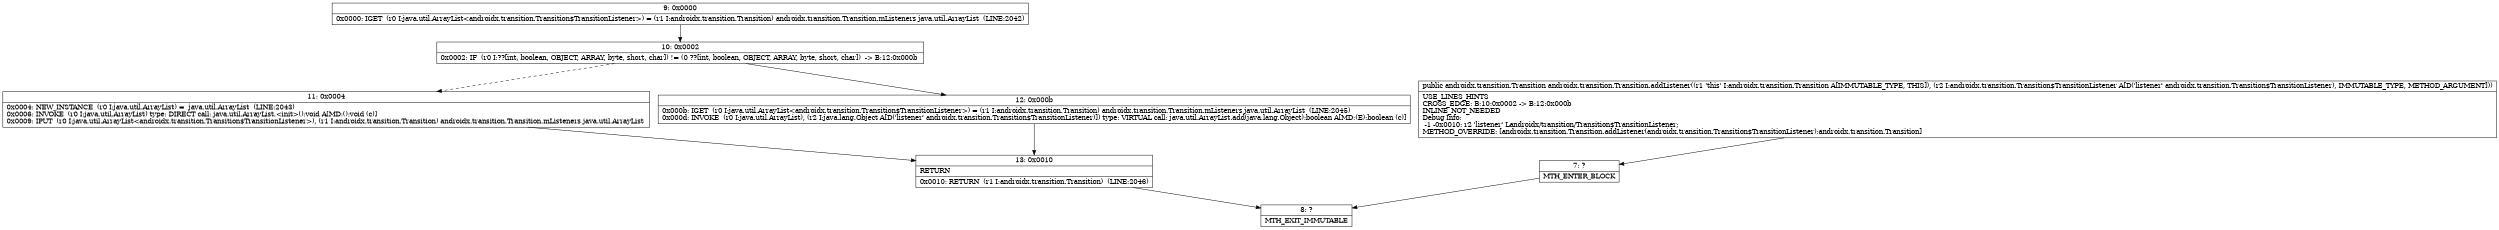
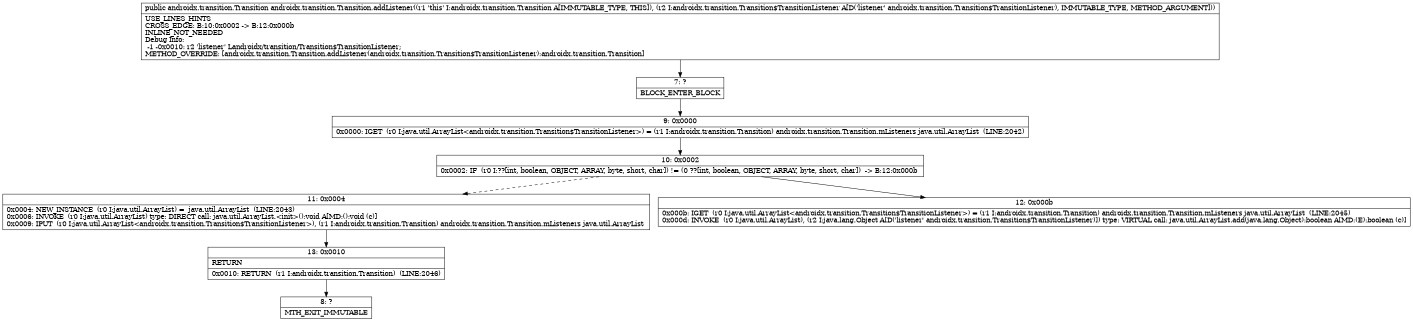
  digraph {
    node [shape=record]
-   n1 [label="{7\:\ ?|MTH_ENTER_BLOCK\l}"]
+   n1 [label="{7\:\ ?|BLOCK_ENTER_BLOCK\l}"]
    n2 [label="{9\:\ 0x0000|0x0000: IGET  (r0 I:java.util.ArrayList\<androidx.transition.Transition$TransitionListener\>) = (r1 I:androidx.transition.Transition) androidx.transition.Transition.mListeners java.util.ArrayList  (LINE:2042)\l}"]
    n3 [label="{10\:\ 0x0002|0x0002: IF  (r0 I:??[int, boolean, OBJECT, ARRAY, byte, short, char]) != (0 ??[int, boolean, OBJECT, ARRAY, byte, short, char])  \-\> B:12:0x000b \l}"]
    n4 [label="{11\:\ 0x0004|0x0004: NEW_INSTANCE  (r0 I:java.util.ArrayList) =  java.util.ArrayList  (LINE:2043)\l0x0006: INVOKE  (r0 I:java.util.ArrayList) type: DIRECT call: java.util.ArrayList.\<init\>():void A[MD:():void (c)]\l0x0009: IPUT  (r0 I:java.util.ArrayList\<androidx.transition.Transition$TransitionListener\>), (r1 I:androidx.transition.Transition) androidx.transition.Transition.mListeners java.util.ArrayList \l}"]
    n5 [label="{12\:\ 0x000b|0x000b: IGET  (r0 I:java.util.ArrayList\<androidx.transition.Transition$TransitionListener\>) = (r1 I:androidx.transition.Transition) androidx.transition.Transition.mListeners java.util.ArrayList  (LINE:2045)\l0x000d: INVOKE  (r0 I:java.util.ArrayList), (r2 I:java.lang.Object A[D('listener' androidx.transition.Transition$TransitionListener)]) type: VIRTUAL call: java.util.ArrayList.add(java.lang.Object):boolean A[MD:(E):boolean (c)]\l}"]
    n6 [label="{13\:\ 0x0010|RETURN\l|0x0010: RETURN  (r1 I:androidx.transition.Transition)  (LINE:2046)\l}"]
    n7 [label="{8\:\ ?|MTH_EXIT_IMMUTABLE\l}"]
    n8 [label="{public androidx.transition.Transition androidx.transition.Transition.addListener((r1 'this' I:androidx.transition.Transition A[IMMUTABLE_TYPE, THIS]), (r2 I:androidx.transition.Transition$TransitionListener A[D('listener' androidx.transition.Transition$TransitionListener), IMMUTABLE_TYPE, METHOD_ARGUMENT]))  | USE_LINES_HINTS\lCROSS_EDGE: B:10:0x0002 \-\> B:12:0x000b\lINLINE_NOT_NEEDED\lDebug Info:\l  \-1 \-0x0010: r2 'listener' Landroidx\/transition\/Transition$TransitionListener;\lMETHOD_OVERRIDE: [androidx.transition.Transition.addListener(androidx.transition.Transition$TransitionListener):androidx.transition.Transition]\l}"]
-   n1 -> n7
+   n1 -> n2
    n2 -> n3
    n3 -> n4 [style=dashed]
    n3 -> n5
    n4 -> n6
-   n5 -> n6
    n6 -> n7
    n8 -> n1
  }
